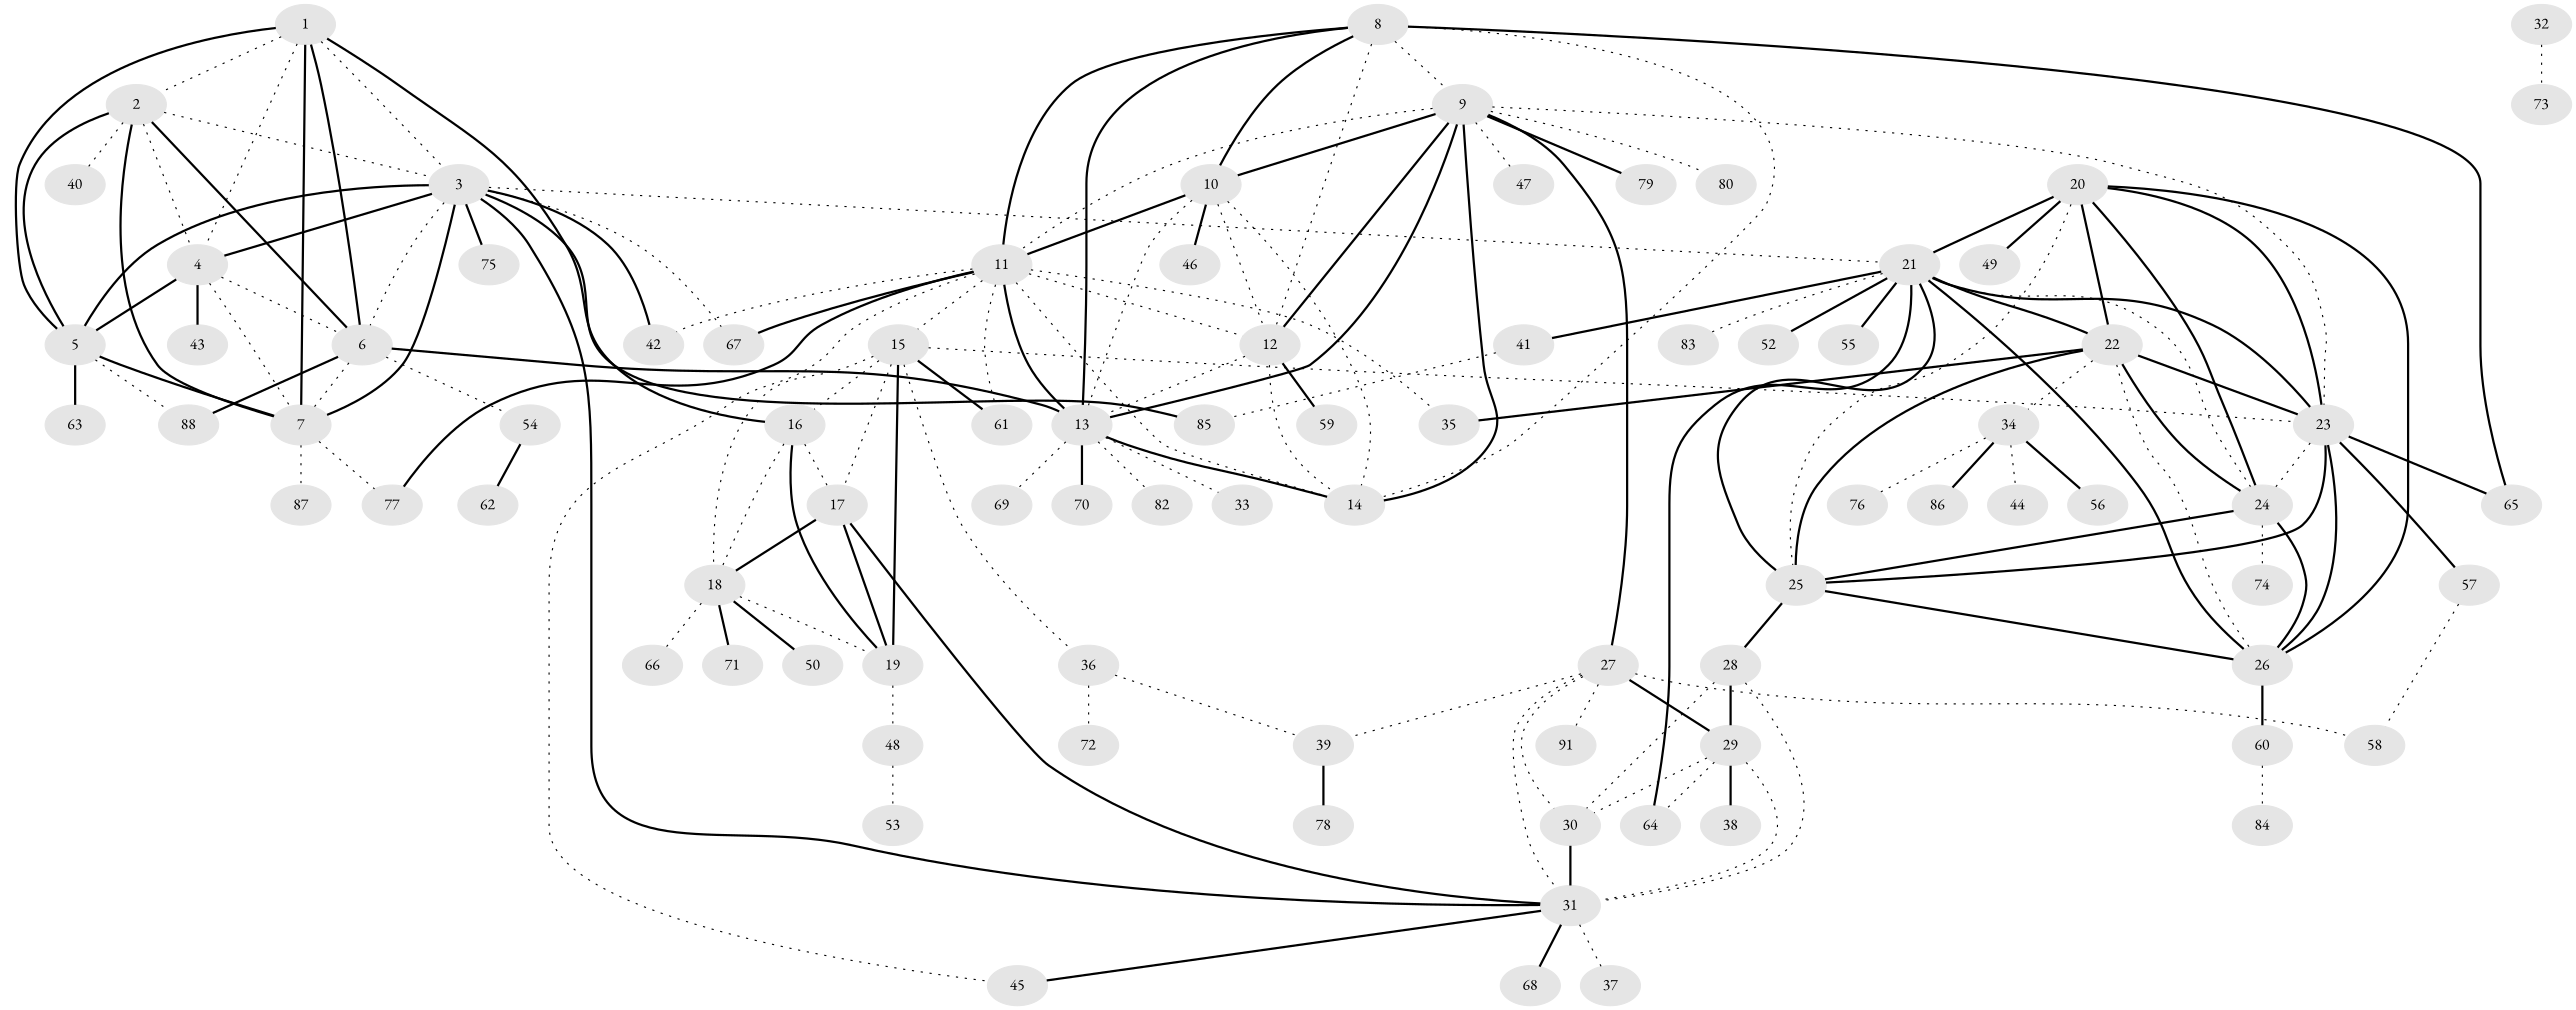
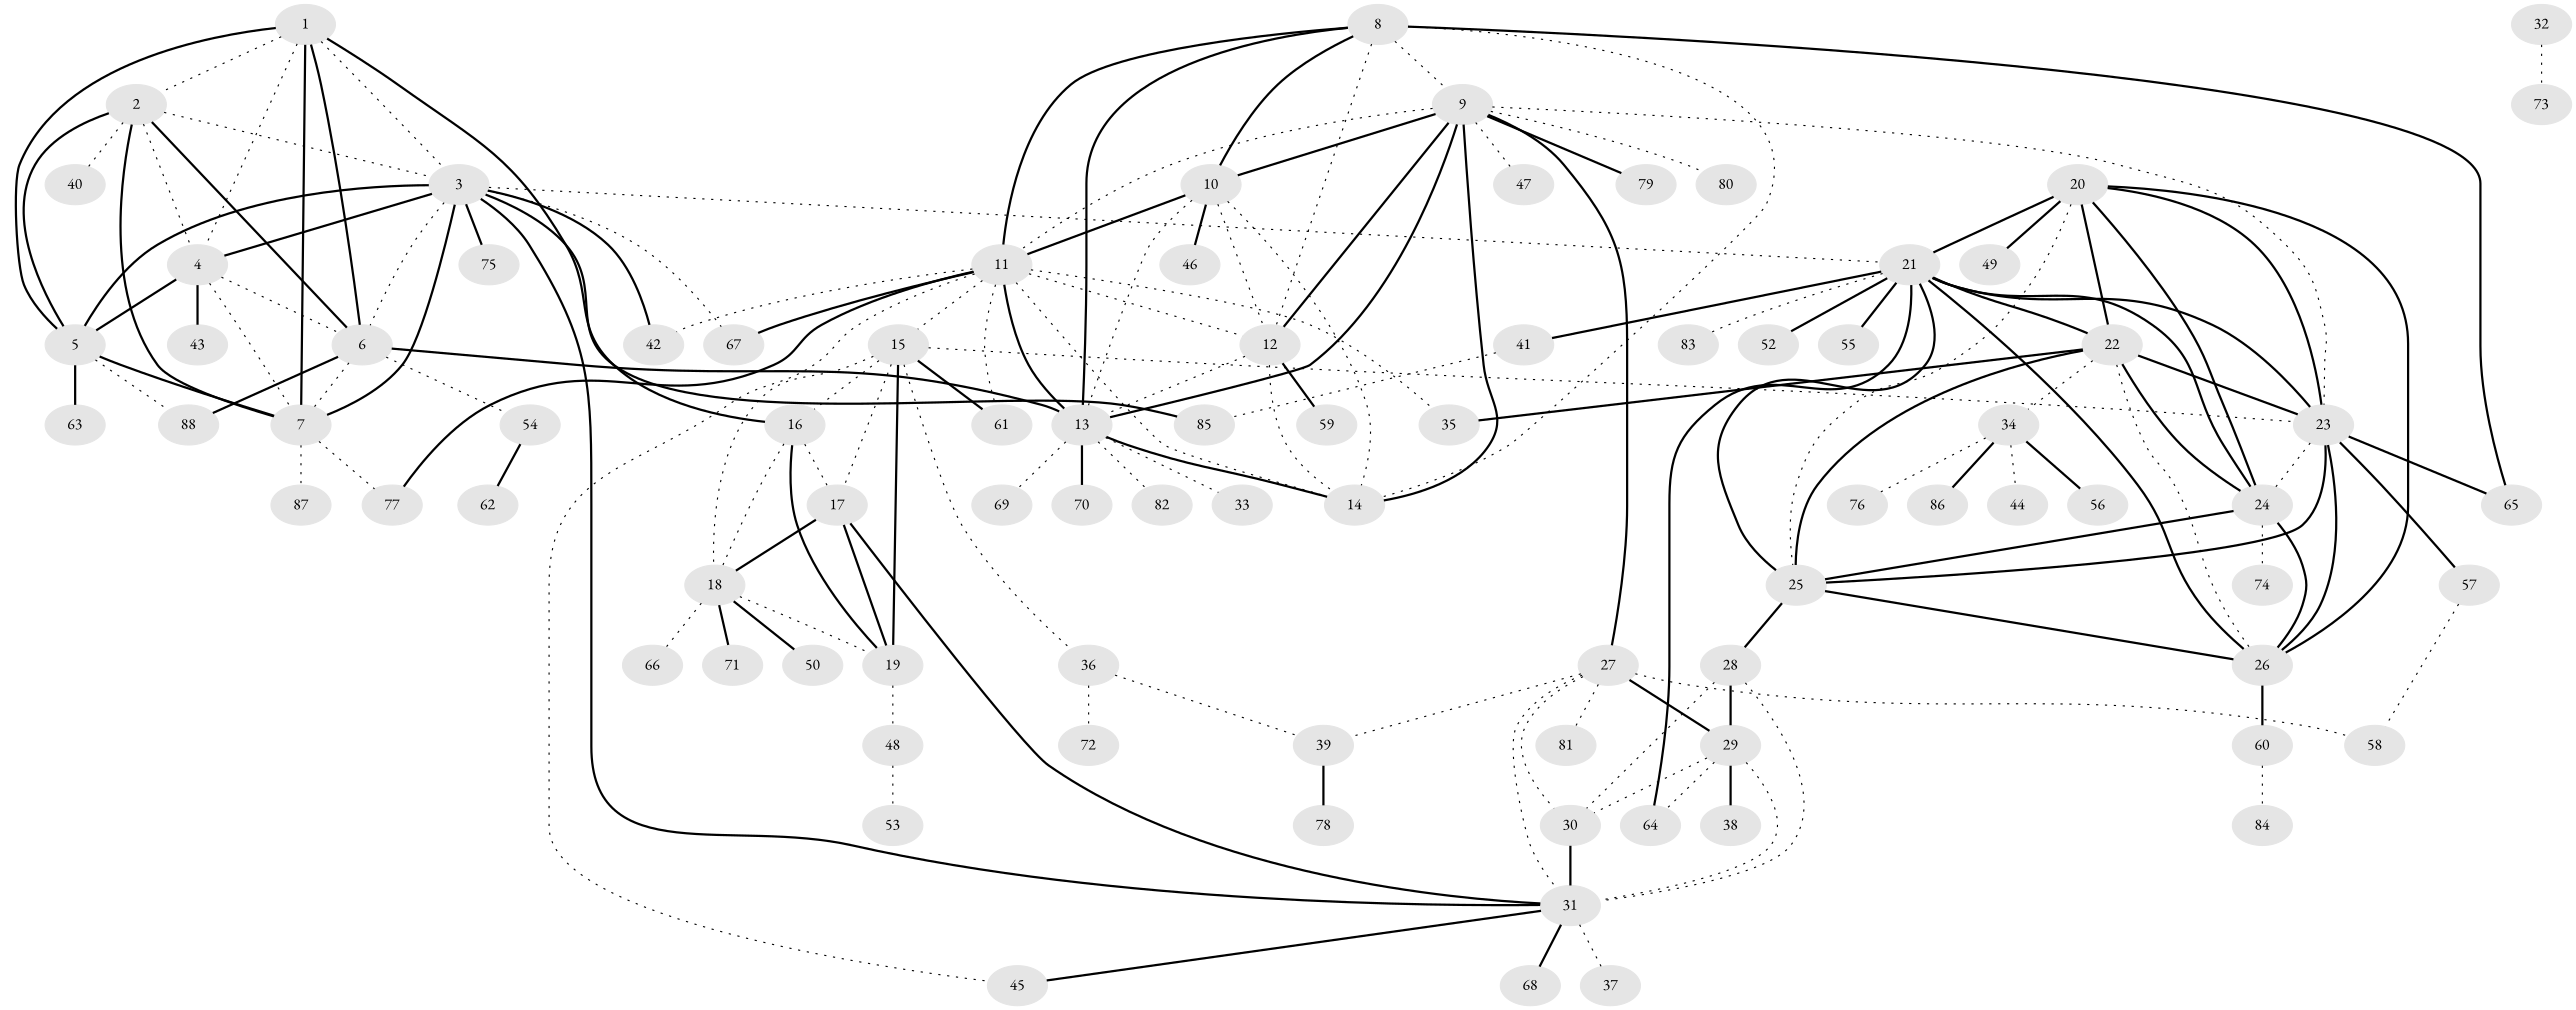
  graph {
    fontname="EB Garamond"
    node [color=gray90 fontname="EB Garamond" style=filled]
    edge [fontname="EB Garamond" style=bold weight=1.0]
    1
    2
    3
    4
    5
    6
    7
    16
    40
    21
    31
    42
    67
    75
    85
    43
    63
    88
    13
    54
    77
    87
    17
    18
    19
    23
    22
    24
    25
    26
    41
    52
    55
    64
    83
    45
    37
    68
    14
    33
    69
    70
    82
    62
    8
    9
    10
    11
    12
    65
    27
    47
    79
    80
    46
    15
    35
    61
    59
    57
    29
    30
    39
-   81 [label=91]
+   81
    58
    36
    50
    66
    71
    48
    72
    32
    73
    53
    20
    49
    34
    74
    28
    60
    44
    56
    76
    86
    84
    38
    78
    1 -- 2 [style=dotted]
    1 -- 3 [style=dotted]
    1 -- 4 [style=dotted]
    1 -- 5
    1 -- 6
    1 -- 7
    1 -- 16
    2 -- 3 [style=dotted]
    2 -- 4 [style=dotted]
    2 -- 5
    2 -- 6
    2 -- 7
    2 -- 40 [style=dotted weight=3.0]
    3 -- 4
    3 -- 5
    3 -- 6 [style=dotted]
    3 -- 7
    3 -- 21 [style=dotted]
    3 -- 31
    3 -- 42
    3 -- 67 [style=dotted]
    3 -- 75
    3 -- 85
    4 -- 5
    4 -- 6 [style=dotted]
    4 -- 7 [style=dotted]
    4 -- 43 [weight=4.0]
    5 -- 7
    5 -- 63 [weight=2.0]
    5 -- 88 [style=dotted]
    6 -- 7 [style=dotted]
    6 -- 88
    6 -- 13
    6 -- 54 [style=dotted]
    7 -- 77 [style=dotted]
    7 -- 87 [style=dotted]
    16 -- 17 [style=dotted]
    16 -- 18 [style=dotted]
    16 -- 19
    21 -- 23
    21 -- 22
-   21 -- 24 [style=dotted]
+   21 -- 24
    21 -- 25
    21 -- 26
    21 -- 41
    21 -- 52
    21 -- 55
    21 -- 64
    21 -- 83 [style=dotted]
    31 -- 45
    31 -- 37 [style=dotted]
    31 -- 68
    13 -- 14
    13 -- 33 [style=dotted]
    13 -- 69 [style=dotted]
    13 -- 70
    13 -- 82 [style=dotted]
    54 -- 62
    17 -- 31
    17 -- 18
    17 -- 19
    18 -- 19 [style=dotted]
    18 -- 50
    18 -- 66 [style=dotted]
    18 -- 71
    19 -- 48 [style=dotted]
    23 -- 24 [style=dotted]
    23 -- 25
    23 -- 26
    23 -- 65
    23 -- 57
    22 -- 23
    22 -- 24
    22 -- 25
    22 -- 26 [style=dotted]
    22 -- 35
    22 -- 34 [style=dotted]
    24 -- 25
    24 -- 26
    24 -- 74 [style=dotted]
    25 -- 26
    25 -- 28
    26 -- 60
    41 -- 85 [style=dotted]
    8 -- 13
    8 -- 14 [style=dotted]
    8 -- 9 [style=dotted]
    8 -- 10
    8 -- 11
    8 -- 12 [style=dotted]
    8 -- 65 [weight=2.0]
    9 -- 13
    9 -- 23 [style=dotted]
    9 -- 14
    9 -- 10
    9 -- 11 [style=dotted]
    9 -- 12
    9 -- 27
    9 -- 47 [style=dotted]
    9 -- 79
    9 -- 80 [style=dotted]
    10 -- 13 [style=dotted]
    10 -- 14 [style=dotted]
    10 -- 11
    10 -- 12 [style=dotted]
    10 -- 46 [weight=2.0]
    11 -- 42 [style=dotted]
    11 -- 67
    11 -- 13
    11 -- 77
    11 -- 45 [style=dotted]
    11 -- 14 [style=dotted]
    11 -- 12 [style=dotted]
    11 -- 15 [style=dotted]
    11 -- 35 [style=dotted]
    11 -- 61 [style=dotted]
    12 -- 13 [style=dotted]
    12 -- 14 [style=dotted]
    12 -- 59 [weight=2.0]
    27 -- 31 [style=dotted]
    27 -- 29 [weight=3.0]
    27 -- 30 [style=dotted]
    27 -- 39 [style=dotted]
    27 -- 81 [style=dotted]
    27 -- 58 [style=dotted]
    15 -- 16 [style=dotted weight=3.0]
    15 -- 17 [style=dotted weight=3.0]
    15 -- 18 [style=dotted weight=3.0]
    15 -- 19 [weight=3.0]
    15 -- 23 [style=dotted]
    15 -- 61
    15 -- 36 [style=dotted]
    57 -- 58 [style=dotted]
    29 -- 31 [style=dotted weight=3.0]
    29 -- 64 [style=dotted]
    29 -- 30 [style=dotted weight=4.0]
    29 -- 38 [weight=6.0]
    30 -- 31
    39 -- 78
    36 -- 39 [style=dotted]
    36 -- 72 [style=dotted]
    48 -- 53 [style=dotted]
    32 -- 73 [style=dotted]
    20 -- 21
    20 -- 23
    20 -- 22
    20 -- 24
    20 -- 25 [style=dotted]
    20 -- 26
    20 -- 49 [weight=2.0]
    34 -- 44 [style=dotted]
    34 -- 56
    34 -- 76 [style=dotted]
    34 -- 86
    28 -- 31 [style=dotted]
    28 -- 29 [weight=3.0]
    28 -- 30 [style=dotted]
    60 -- 84 [style=dotted]
  }
